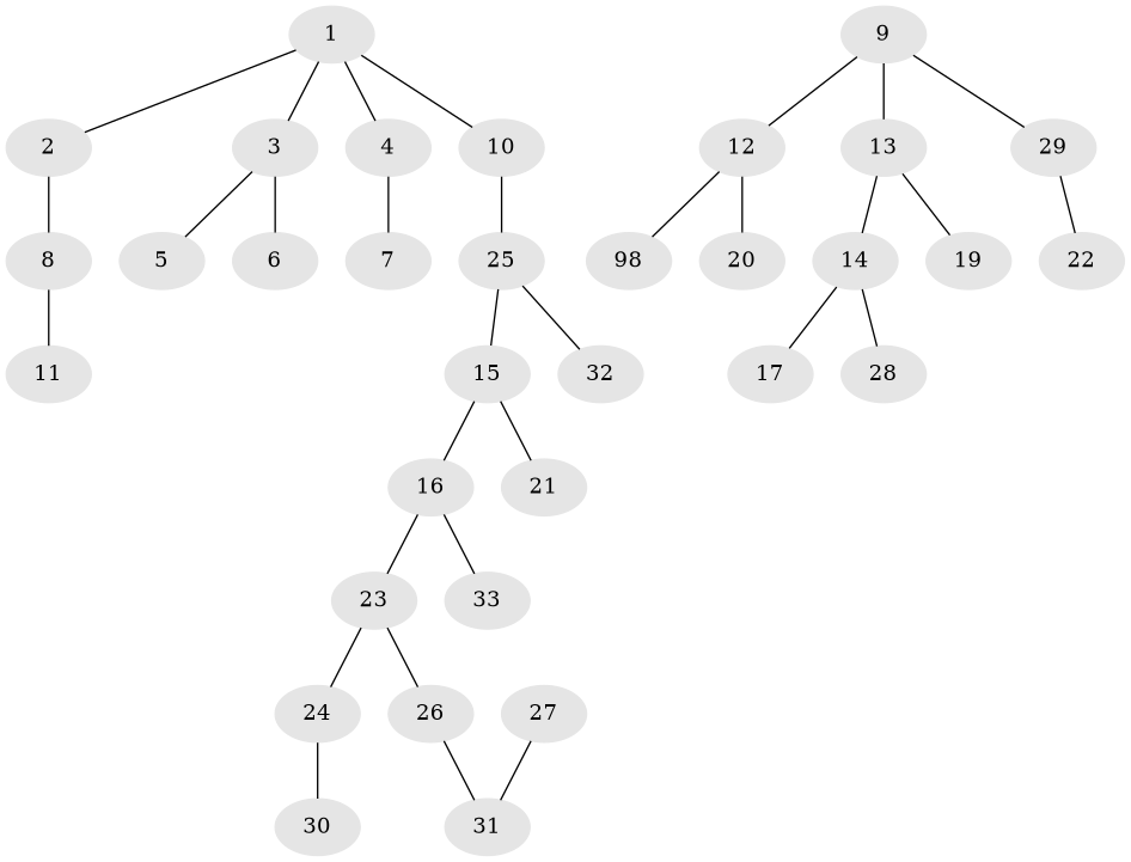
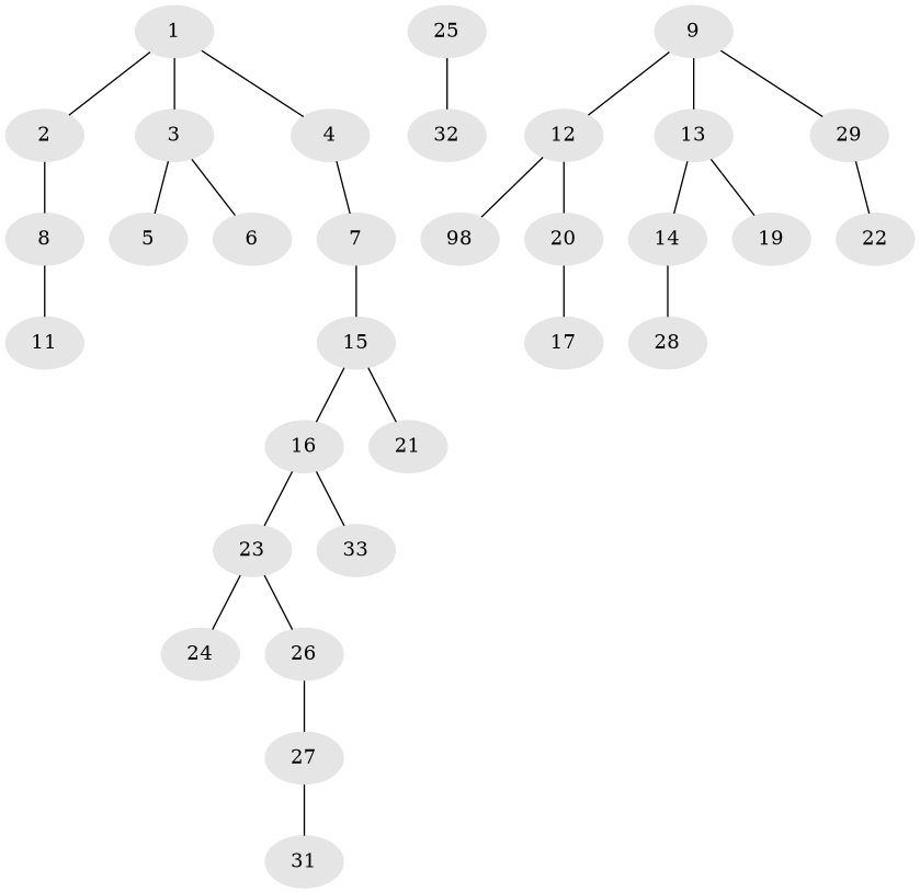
  graph {
    node [color=gray90 style=filled]
    edge [weight=1.0]
    1
    2
    3
    4
-   10
    8
    5
    6
    7
    25
    11
    9
    12
    13
    29
    15
    16
    21
    n19 [label=98]
    20
    14
    19
    22
    32
    17
    28
    23
    33
    24
    26
-   30
    27
    31
    1 -- 2
    1 -- 3
    1 -- 4
-   1 -- 10
    2 -- 8 [weight=2.0]
    3 -- 5
    3 -- 6
    4 -- 7
-   10 -- 25 [weight=2.0]
    8 -- 11
-   25 -- 15
+   7 -- 15
    25 -- 32
    9 -- 12
    9 -- 13
    9 -- 29
    12 -- n19
    12 -- 20
    13 -- 14
    13 -- 19
    29 -- 22
    15 -- 16
    15 -- 21
    16 -- 23
    16 -- 33
-   14 -- 17
+   20 -- 17
    14 -- 28
    23 -- 24
    23 -- 26
-   24 -- 30
-   26 -- 31
+   26 -- 27
    27 -- 31
  }
